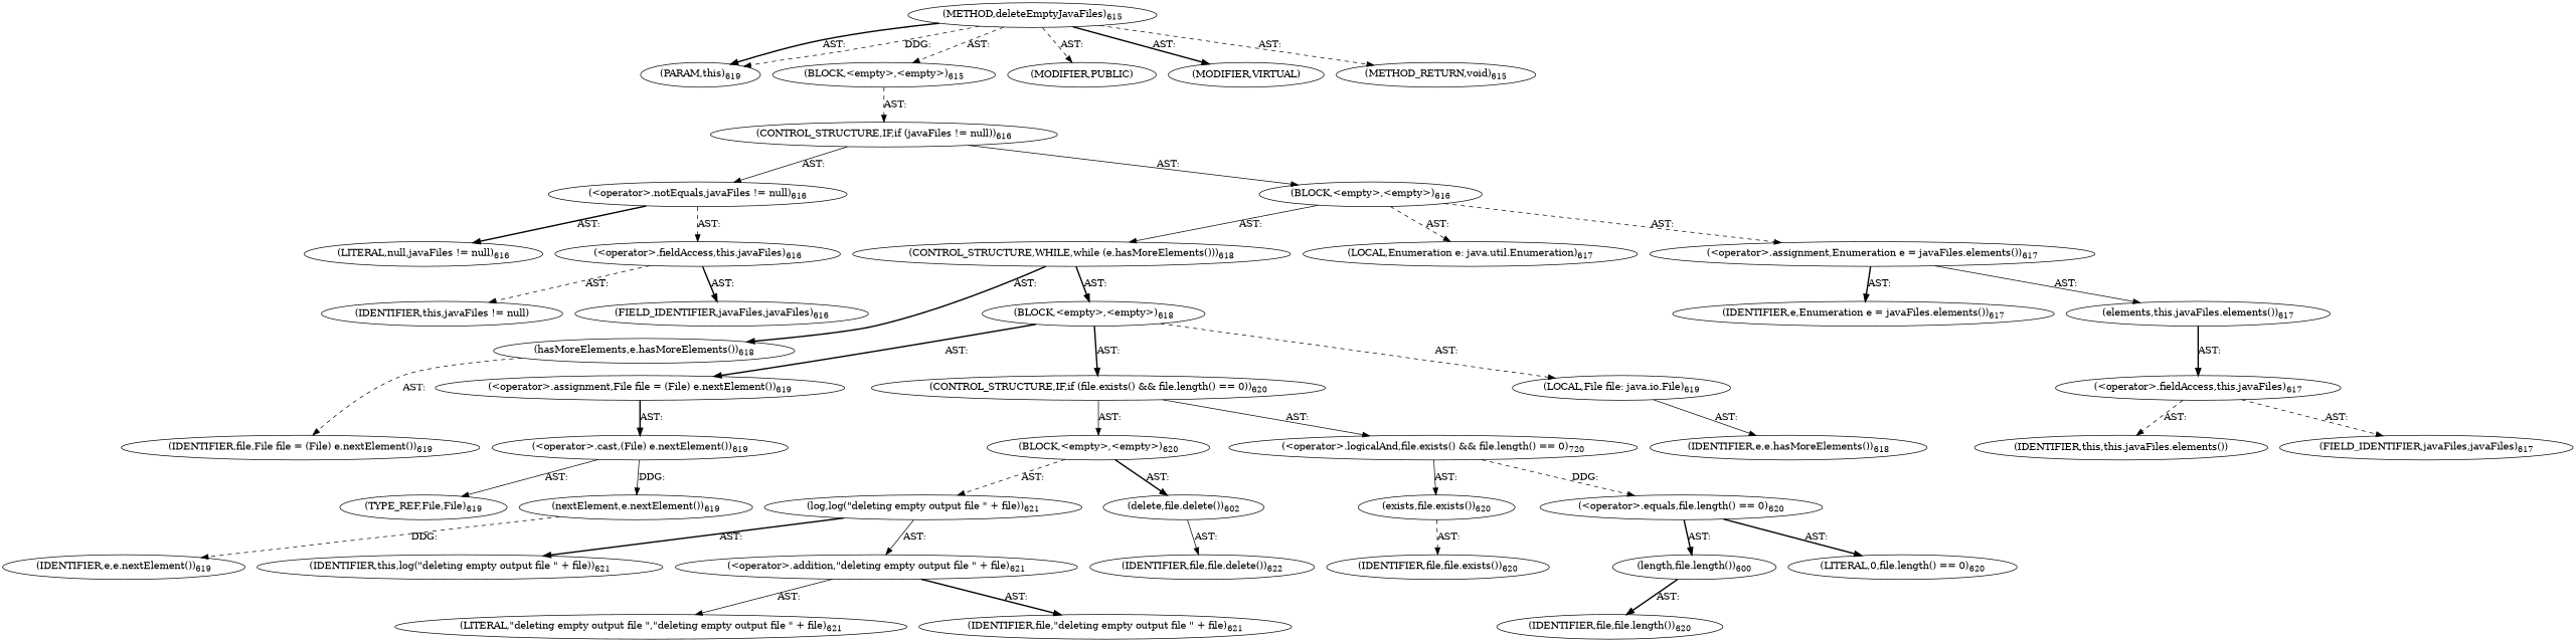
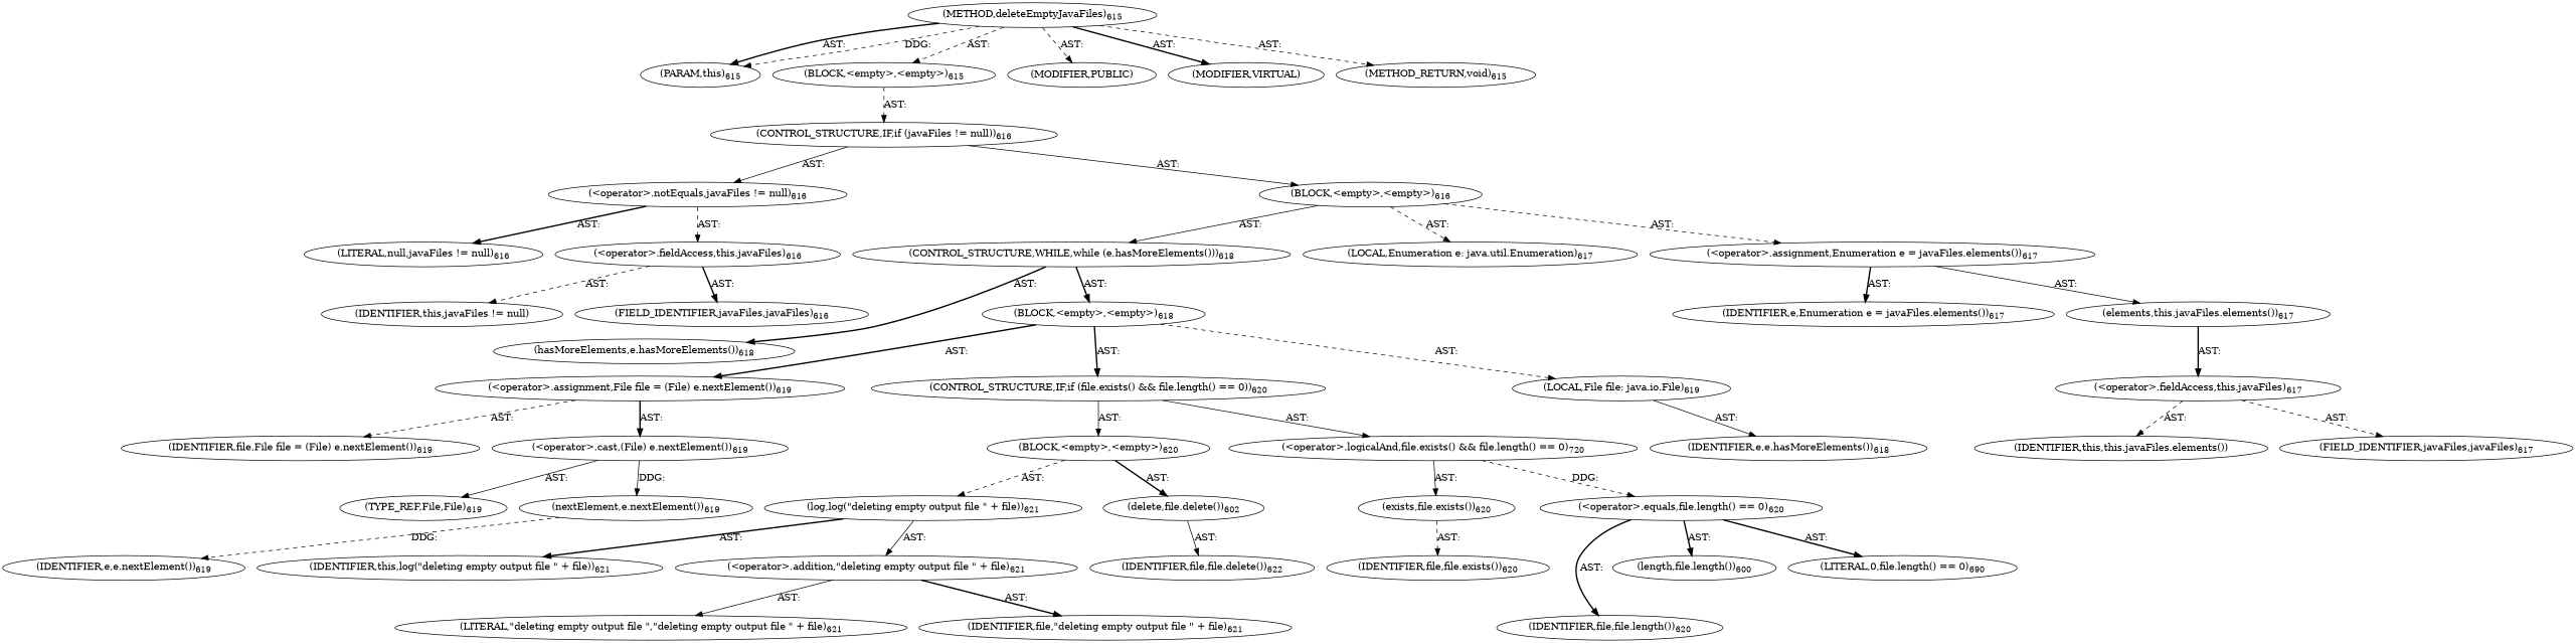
  digraph {
    edge [style=bold]
    n1 [label=<(METHOD,deleteEmptyJavaFiles)<SUB>615</SUB>>]
-   n2 [label=<(PARAM,this)<SUB>619</SUB>>]
+   n2 [label=<(PARAM,this)<SUB>615</SUB>>]
    n3 [label=<(BLOCK,&lt;empty&gt;,&lt;empty&gt;)<SUB>615</SUB>>]
    n4 [label=<(MODIFIER,PUBLIC)>]
    n5 [label=<(MODIFIER,VIRTUAL)>]
    n6 [label=<(METHOD_RETURN,void)<SUB>615</SUB>>]
    n7 [label=<(CONTROL_STRUCTURE,IF,if (javaFiles != null))<SUB>616</SUB>>]
    n8 [label=<(&lt;operator&gt;.notEquals,javaFiles != null)<SUB>616</SUB>>]
    n9 [label=<(BLOCK,&lt;empty&gt;,&lt;empty&gt;)<SUB>616</SUB>>]
    n10 [label=<(&lt;operator&gt;.fieldAccess,this.javaFiles)<SUB>616</SUB>>]
    n11 [label=<(LITERAL,null,javaFiles != null)<SUB>616</SUB>>]
    n12 [label=<(LOCAL,Enumeration e: java.util.Enumeration)<SUB>617</SUB>>]
    n13 [label=<(&lt;operator&gt;.assignment,Enumeration e = javaFiles.elements())<SUB>617</SUB>>]
    n14 [label=<(CONTROL_STRUCTURE,WHILE,while (e.hasMoreElements()))<SUB>618</SUB>>]
    n15 [label=<(IDENTIFIER,this,javaFiles != null)>]
    n16 [label=<(FIELD_IDENTIFIER,javaFiles,javaFiles)<SUB>616</SUB>>]
    n17 [label=<(IDENTIFIER,e,Enumeration e = javaFiles.elements())<SUB>617</SUB>>]
    n18 [label=<(elements,this.javaFiles.elements())<SUB>617</SUB>>]
    n19 [label=<(hasMoreElements,e.hasMoreElements())<SUB>618</SUB>>]
    n20 [label=<(BLOCK,&lt;empty&gt;,&lt;empty&gt;)<SUB>618</SUB>>]
    n21 [label=<(&lt;operator&gt;.fieldAccess,this.javaFiles)<SUB>617</SUB>>]
    n22 [label=<(IDENTIFIER,this,this.javaFiles.elements())>]
    n23 [label=<(FIELD_IDENTIFIER,javaFiles,javaFiles)<SUB>617</SUB>>]
    n24 [label=<(LOCAL,File file: java.io.File)<SUB>619</SUB>>]
    n25 [label=<(&lt;operator&gt;.assignment,File file = (File) e.nextElement())<SUB>619</SUB>>]
    n26 [label=<(CONTROL_STRUCTURE,IF,if (file.exists() &amp;&amp; file.length() == 0))<SUB>620</SUB>>]
    n27 [label=<(IDENTIFIER,e,e.hasMoreElements())<SUB>618</SUB>>]
    n28 [label=<(IDENTIFIER,file,File file = (File) e.nextElement())<SUB>619</SUB>>]
    n29 [label=<(&lt;operator&gt;.cast,(File) e.nextElement())<SUB>619</SUB>>]
    n30 [label=<(&lt;operator&gt;.logicalAnd,file.exists() &amp;&amp; file.length() == 0)<SUB>720</SUB>>]
    n31 [label=<(BLOCK,&lt;empty&gt;,&lt;empty&gt;)<SUB>620</SUB>>]
    n32 [label=<(TYPE_REF,File,File)<SUB>619</SUB>>]
    n33 [label=<(nextElement,e.nextElement())<SUB>619</SUB>>]
    n34 [label=<(IDENTIFIER,e,e.nextElement())<SUB>619</SUB>>]
    n35 [label=<(exists,file.exists())<SUB>620</SUB>>]
    n36 [label=<(&lt;operator&gt;.equals,file.length() == 0)<SUB>620</SUB>>]
    n37 [label=<(log,log(&quot;deleting empty output file &quot; + file))<SUB>621</SUB>>]
    n38 [label=<(delete,file.delete())<SUB>602</SUB>>]
    n39 [label=<(IDENTIFIER,file,file.exists())<SUB>620</SUB>>]
    n40 [label=<(length,file.length())<SUB>600</SUB>>]
-   n41 [label=<(LITERAL,0,file.length() == 0)<SUB>620</SUB>>]
+   n41 [label=<(LITERAL,0,file.length() == 0)<SUB>690</SUB>>]
    n42 [label=<(IDENTIFIER,file,file.length())<SUB>620</SUB>>]
    n43 [label=<(IDENTIFIER,this,log(&quot;deleting empty output file &quot; + file))<SUB>621</SUB>>]
    n44 [label=<(&lt;operator&gt;.addition,&quot;deleting empty output file &quot; + file)<SUB>621</SUB>>]
    n45 [label=<(IDENTIFIER,file,file.delete())<SUB>622</SUB>>]
    n46 [label=<(LITERAL,&quot;deleting empty output file &quot;,&quot;deleting empty output file &quot; + file)<SUB>621</SUB>>]
    n47 [label=<(IDENTIFIER,file,&quot;deleting empty output file &quot; + file)<SUB>621</SUB>>]
    n1 -> n2 [label="AST: "]
    n1 -> n2 [label="DDG: " style=dashed]
    n1 -> n3 [label="AST: " style=dashed]
    n1 -> n4 [label="AST: " style=dashed]
    n1 -> n5 [label="AST: "]
    n1 -> n6 [label="AST: " style=dashed]
    n3 -> n7 [label="AST: " style=dashed]
    n7 -> n8 [label="AST: " style=solid]
    n7 -> n9 [label="AST: " style=solid]
    n8 -> n10 [label="AST: " style=dashed]
    n8 -> n11 [label="AST: "]
    n9 -> n12 [label="AST: " style=dashed]
    n9 -> n13 [label="AST: " style=dashed]
    n9 -> n14 [label="AST: " style=solid]
    n10 -> n15 [label="AST: " style=dashed]
    n10 -> n16 [label="AST: "]
    n13 -> n17 [label="AST: "]
    n13 -> n18 [label="AST: " style=solid]
    n14 -> n19 [label="AST: "]
    n14 -> n20 [label="AST: "]
    n18 -> n21 [label="AST: "]
    n20 -> n24 [label="AST: " style=dashed]
    n20 -> n25 [label="AST: "]
    n20 -> n26 [label="AST: "]
    n21 -> n22 [label="AST: " style=dashed]
    n21 -> n23 [label="AST: " style=dashed]
    n24 -> n27 [label="AST: " style=solid]
-   n19 -> n28 [label="AST: " style=dashed]
+   n25 -> n28 [label="AST: " style=dashed]
    n25 -> n29 [label="AST: "]
    n26 -> n30 [label="AST: " style=solid]
    n26 -> n31 [label="AST: " style=solid]
    n29 -> n32 [label="AST: " style=solid]
    n29 -> n33 [label="DDG: " style=solid]
    n30 -> n35 [label="AST: " style=solid]
    n30 -> n36 [label="DDG: " style=dashed]
    n31 -> n37 [label="AST: " style=dashed]
    n31 -> n38 [label="AST: "]
    n33 -> n34 [label="DDG: " style=dashed]
    n35 -> n39 [label="AST: " style=dashed]
    n36 -> n40 [label="AST: "]
    n36 -> n41 [label="AST: "]
    n37 -> n43 [label="AST: "]
    n37 -> n44 [label="AST: " style=solid]
    n38 -> n45 [label="AST: " style=solid]
-   n40 -> n42 [label="AST: "]
+   n36 -> n42 [label="AST: "]
    n44 -> n46 [label="AST: " style=solid]
    n44 -> n47 [label="AST: "]
  }
